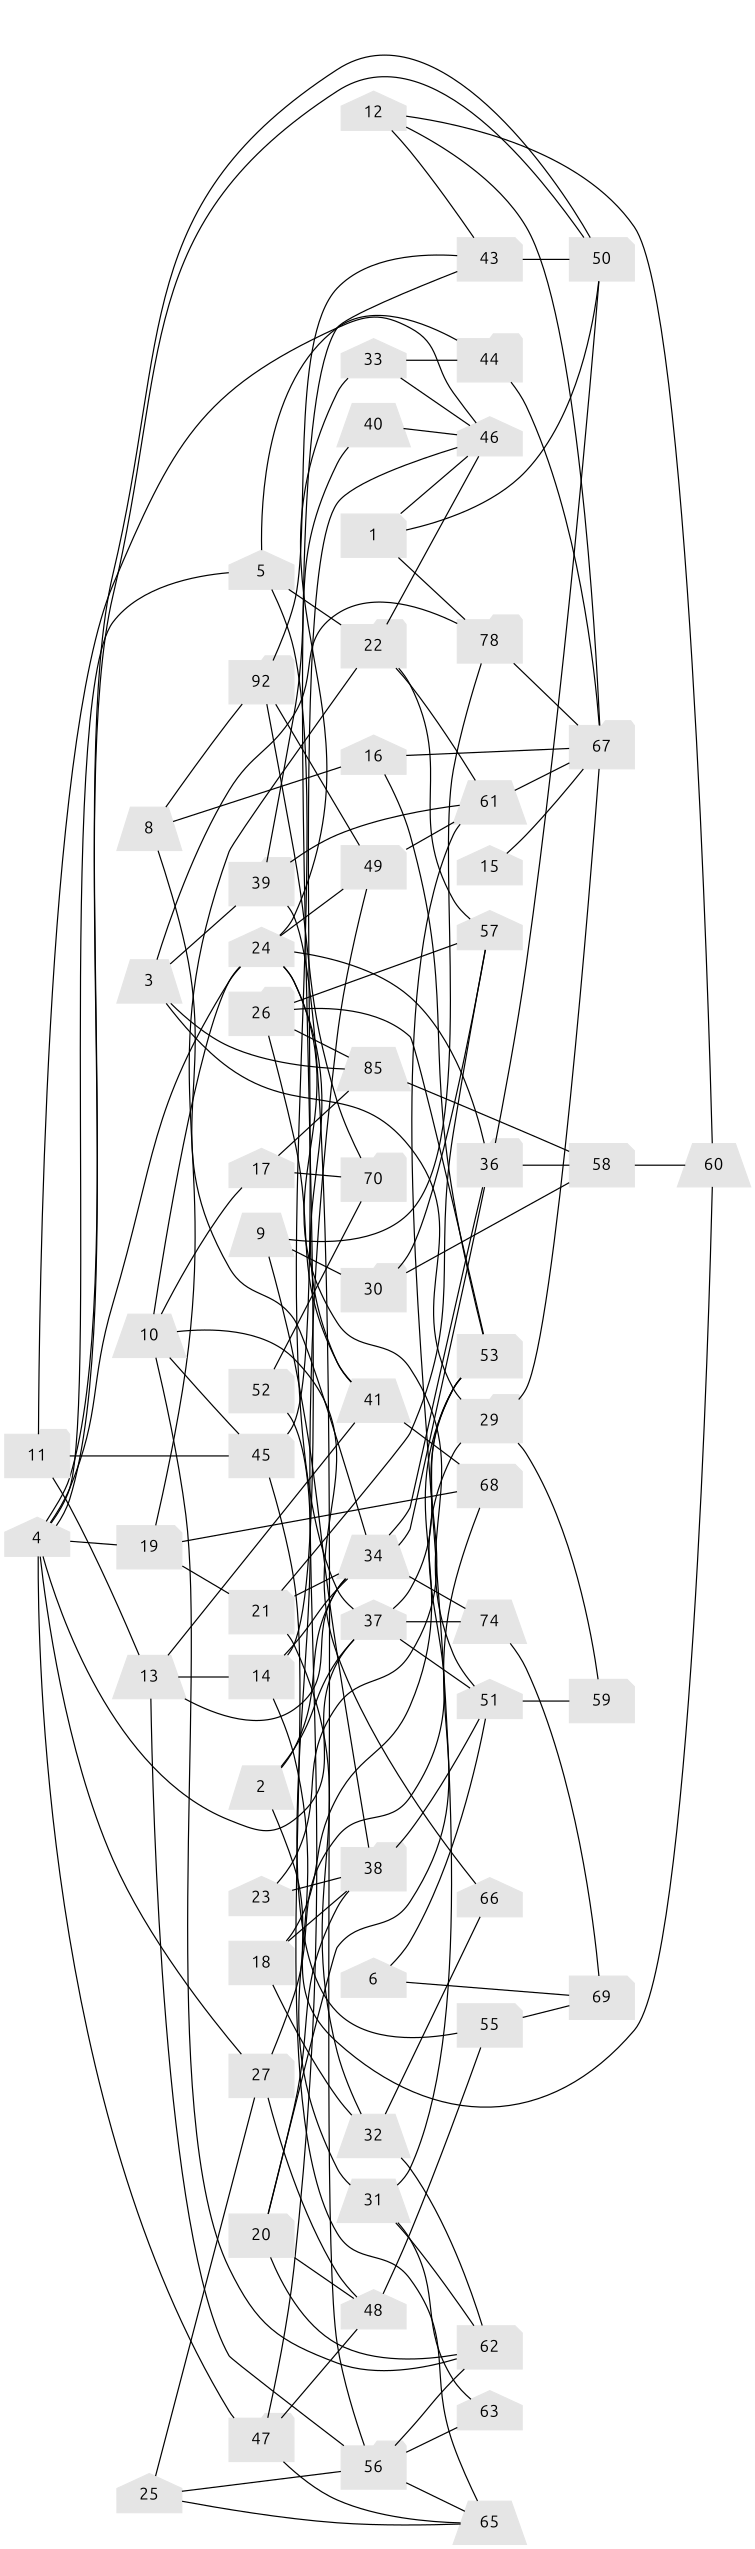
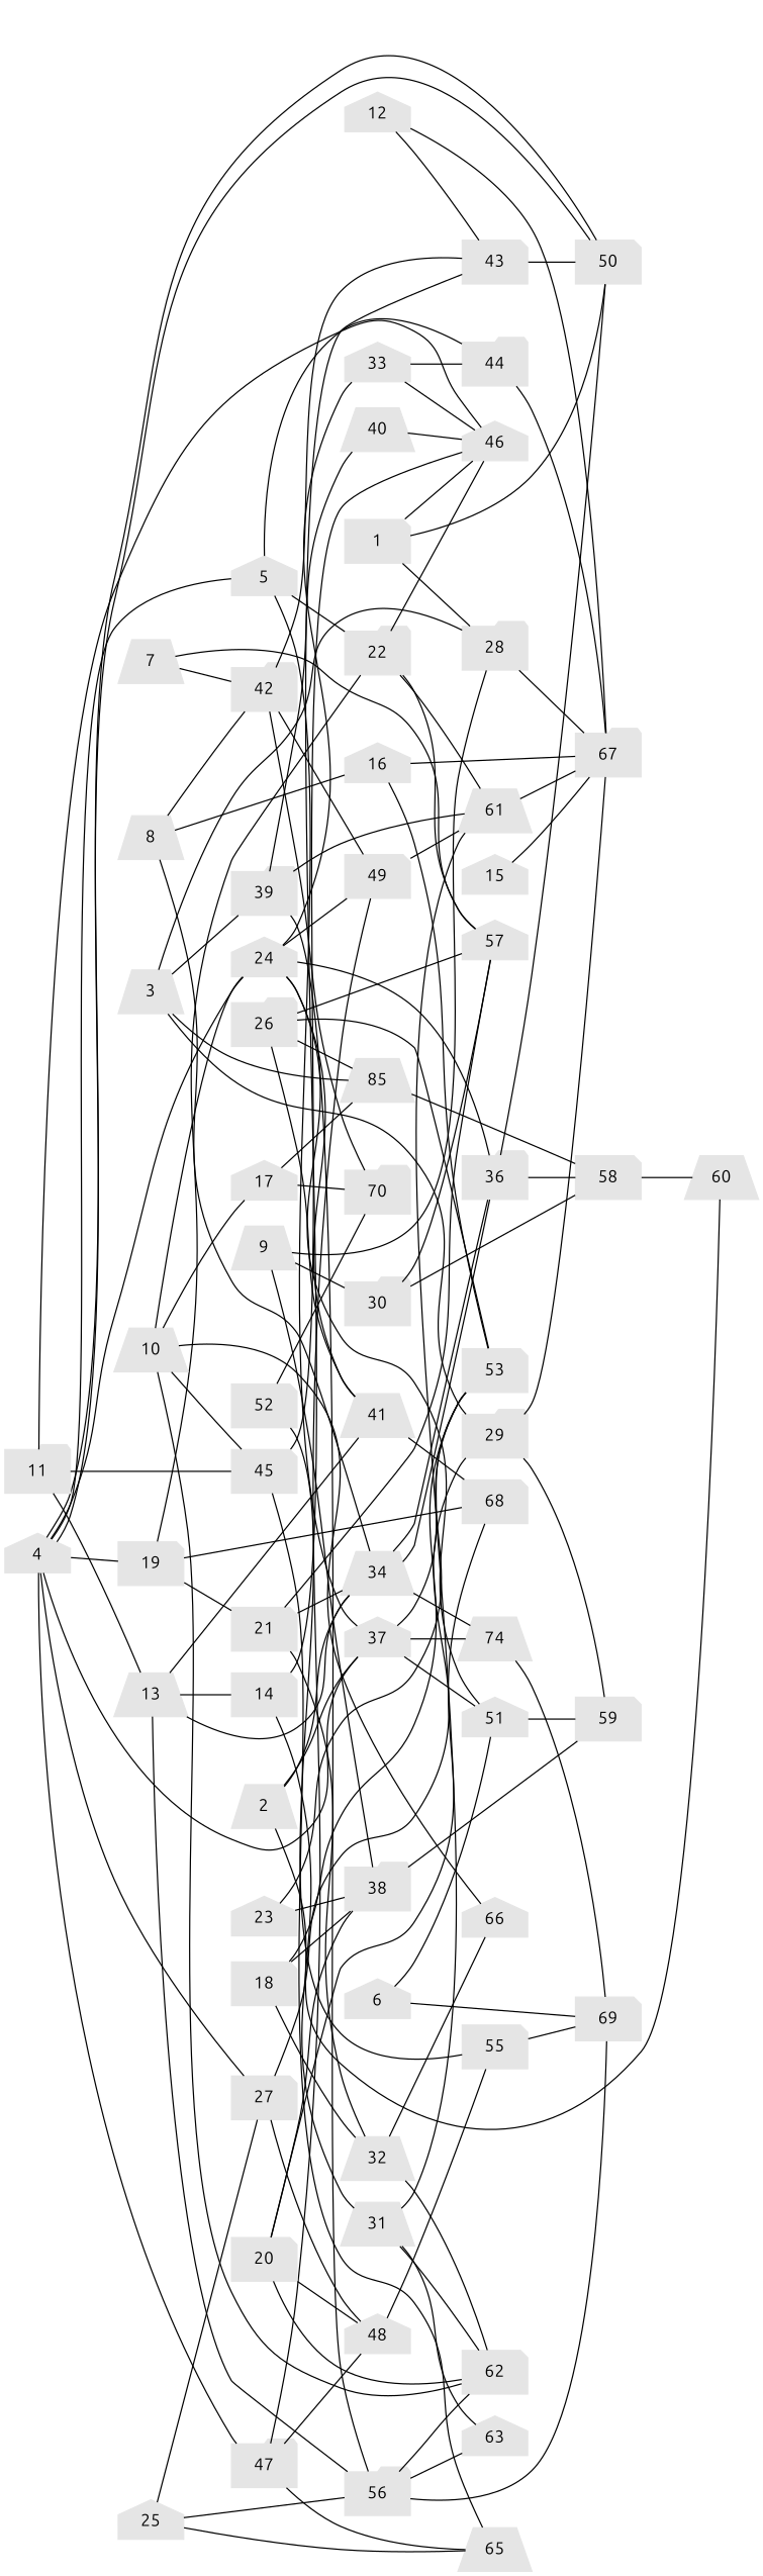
  graph {
    fontname=Ubuntu
    rankdir=LR
    node [color=gray90 fontname=Ubuntu shape=note style=filled]
    edge [fontname=Ubuntu]
-   28 [shape=folder label=78]
+   28 [shape=folder]
    1
    46 [shape=house]
    50
    67 [shape=folder]
    2 [shape=trapezium]
    34 [shape=trapezium]
    37 [shape=house]
    60 [shape=trapezium]
    36 [shape=folder]
    n11 [label=74 shape=trapezium]
    51 [shape=house]
    53
    3 [shape=trapezium]
    29 [shape=folder]
    n16 [label=85 shape=trapezium]
    39 [shape=folder]
    15 [shape=house]
    59
    58
    56 [shape=folder]
    61 [shape=trapezium]
    40 [shape=trapezium]
    4 [shape=house]
    5 [shape=house]
    19
    24 [shape=house]
    27
    47 [shape=folder]
    22 [shape=folder]
    44 [shape=folder]
    21
    68
    41 [shape=trapezium]
    33 [shape=house]
    49
    48 [shape=house]
    65 [shape=trapezium]
    57 [shape=house]
    6 [shape=house]
    69
-   42 [shape=folder label=92]
+   7 [shape=trapezium]
+   42 [shape=folder]
    43
    70 [shape=folder]
    8 [shape=trapezium]
    16 [shape=house]
    9 [shape=trapezium]
    30 [shape=folder]
    38 [shape=folder]
    10 [shape=trapezium]
    17 [shape=house]
    45
    62
    66 [shape=house]
    11 [shape=folder]
    13 [shape=trapezium]
    14
    55
    12 [shape=house]
    31 [shape=trapezium]
    63 [shape=house]
    18
    32 [shape=trapezium]
    20
    23 [shape=house]
    25 [shape=house]
    26 [shape=folder]
    52
    28 -- 67
    1 -- 28
    1 -- 46
    1 -- 50
    2 -- 34
    2 -- 37
    2 -- 60
    34 -- 36
    34 -- 36
    34 -- n11
    37 -- n11
    37 -- 51
    37 -- 53
    36 -- 50
    36 -- 58
    n11 -- 69
    51 -- 59
    3 -- 28
    3 -- 29
    3 -- n16
    3 -- 39
    29 -- 67
    29 -- 59
    n16 -- 58
    39 -- 56
    39 -- 61
    39 -- 40
    15 -- 67
    58 -- 60
-   56 -- 65
+   56 -- 69
    56 -- 62
    56 -- 63
    61 -- 67
    40 -- 46
    4 -- 50
    4 -- 50
    4 -- 37
    4 -- 5
    4 -- 19
    4 -- 24
    4 -- 27
    4 -- 47
    5 -- 37
    5 -- 22
    5 -- 44
    19 -- 22
    19 -- 21
    19 -- 68
    24 -- 36
    24 -- 51
    24 -- 41
    24 -- 33
    24 -- 49
    27 -- 29
    27 -- 48
    47 -- 49
    47 -- 48
    47 -- 65
    22 -- 46
    22 -- 61
    22 -- 57
    44 -- 67
    21 -- 34
    21 -- 57
    21 -- 32
    41 -- 68
    33 -- 46
    33 -- 44
    49 -- 61
    48 -- 55
    6 -- 51
    6 -- 69
+   7 -- 57
+   7 -- 42
    42 -- 49
    42 -- 43
    42 -- 70
    43 -- 50
    8 -- 34
    8 -- 42
    8 -- 16
    16 -- 67
    16 -- 53
    9 -- 28
    9 -- 30
    9 -- 38
    30 -- 58
    30 -- 57
-   38 -- 51
+   38 -- 59
    10 -- 24
    10 -- 17
    10 -- 45
    10 -- 62
    10 -- 66
    17 -- n16
    17 -- 70
    45 -- 46
    45 -- 65
    11 -- 46
    11 -- 45
    11 -- 13
    13 -- 34
    13 -- 56
    13 -- 41
    13 -- 14
-   14 -- 34
    14 -- 43
    14 -- 31
    55 -- 69
    12 -- 67
-   12 -- 60
    12 -- 43
    31 -- 61
    31 -- 62
    31 -- 63
    18 -- 53
    18 -- 38
    18 -- 32
    32 -- 62
    32 -- 66
    20 -- 68
    20 -- 48
    20 -- 38
    20 -- 62
    23 -- 53
    23 -- 38
    25 -- 56
    25 -- 27
    25 -- 65
    26 -- 53
    26 -- n16
    26 -- 41
    26 -- 57
    52 -- 70
    52 -- 55
  }
